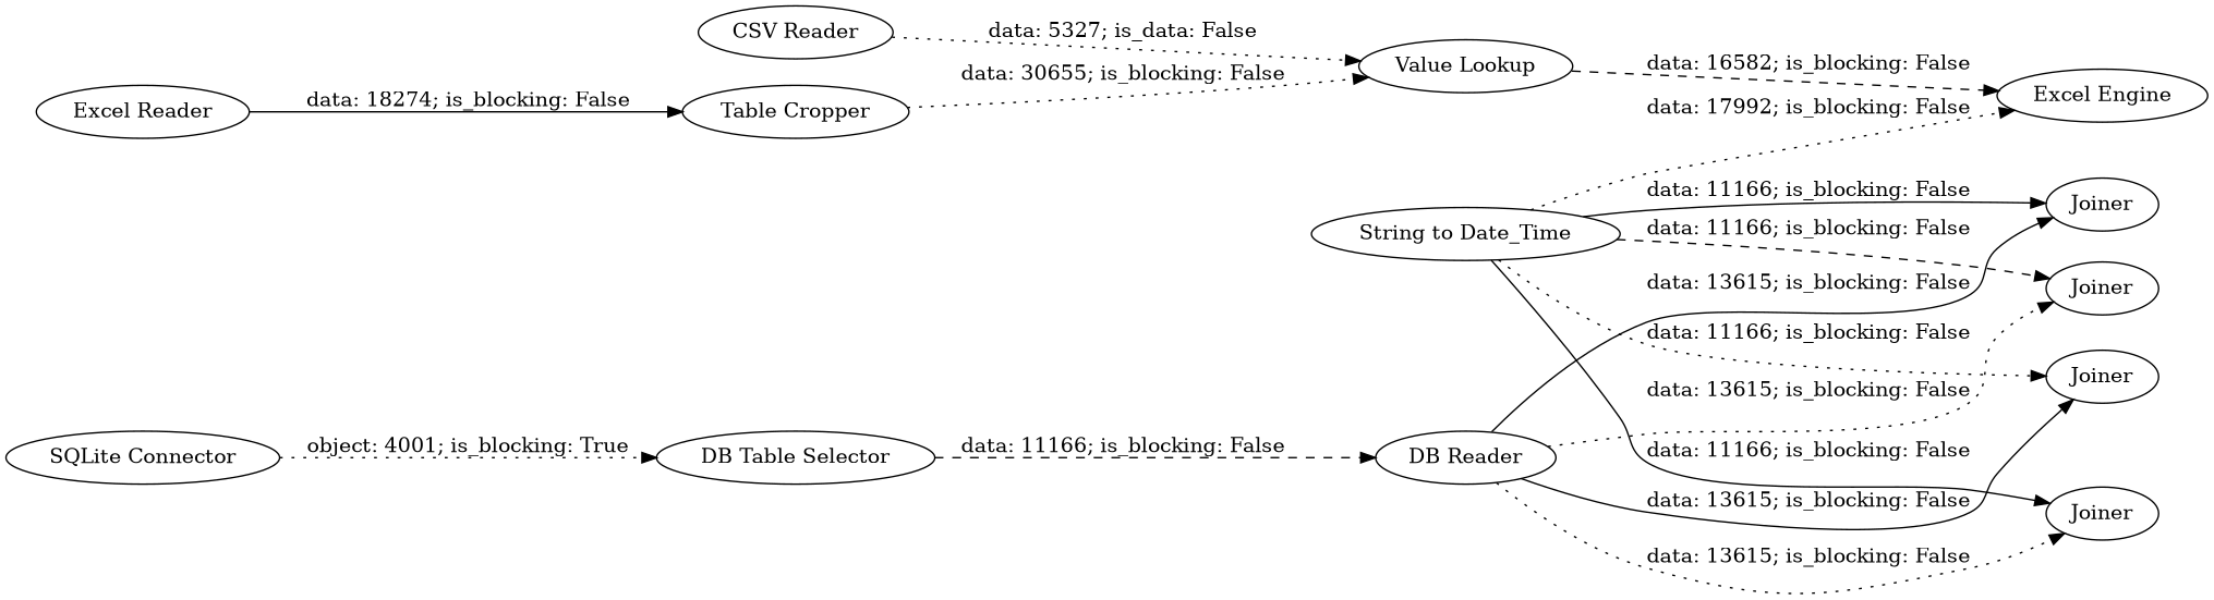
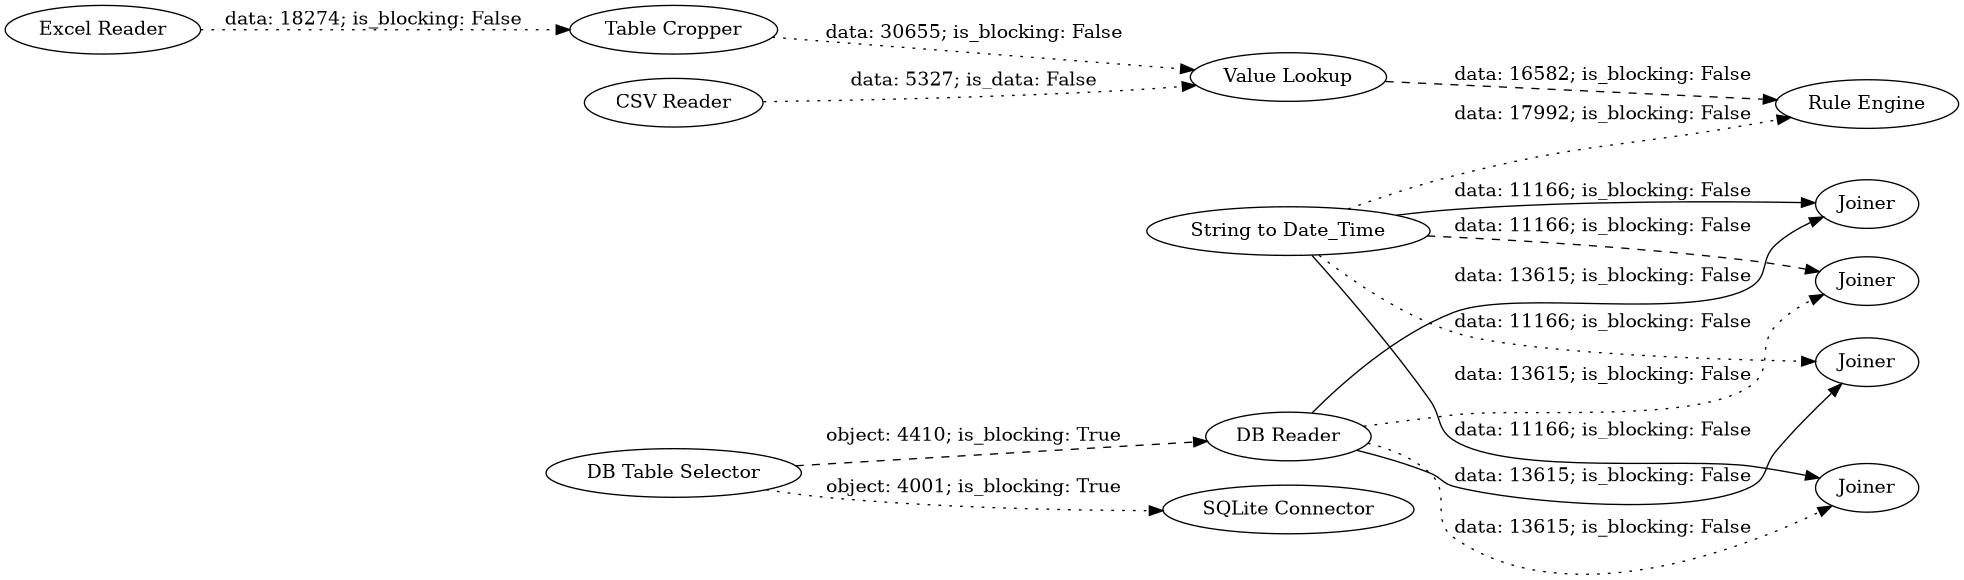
  digraph {
    rankdir=LR
    edge [style=dotted]
    n1 [label="Table Cropper"]
    n2 [label="Value Lookup"]
-   n3 [label="Excel Engine"]
+   n3 [label="Rule Engine"]
    n4 [label="DB Reader"]
    n5 [label=Joiner]
    n6 [label=Joiner]
    n7 [label=Joiner]
    n8 [label=Joiner]
    n9 [label="SQLite Connector"]
    n10 [label="DB Table Selector"]
    n11 [label="String to Date_Time"]
    n12 [label="CSV Reader"]
    n13 [label="Excel Reader"]
    n1 -> n2 [label="data: 30655; is_blocking: False"]
    n2 -> n3 [label="data: 16582; is_blocking: False" style=dashed]
    n4 -> n5 [label="data: 13615; is_blocking: False" style=solid]
    n4 -> n6 [label="data: 13615; is_blocking: False"]
    n4 -> n7 [label="data: 13615; is_blocking: False" style=solid]
    n4 -> n8 [label="data: 13615; is_blocking: False"]
-   n9 -> n10 [label="object: 4001; is_blocking: True"]
-   n10 -> n4 [label="data: 11166; is_blocking: False" style=dashed]
+   n10 -> n9 [label="object: 4001; is_blocking: True"]
+   n10 -> n4 [label="object: 4410; is_blocking: True" style=dashed]
    n11 -> n3 [label="data: 17992; is_blocking: False"]
    n11 -> n5 [label="data: 11166; is_blocking: False"]
    n11 -> n6 [label="data: 11166; is_blocking: False" style=dashed]
    n11 -> n7 [label="data: 11166; is_blocking: False" style=solid]
    n11 -> n8 [label="data: 11166; is_blocking: False" style=solid]
    n12 -> n2 [label="data: 5327; is_data: False"]
-   n13 -> n1 [label="data: 18274; is_blocking: False" style=solid]
+   n13 -> n1 [label="data: 18274; is_blocking: False"]
  }
